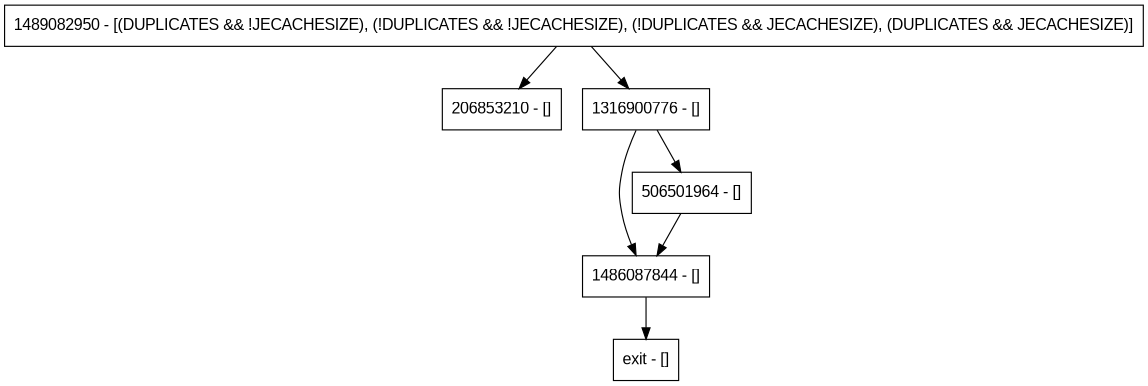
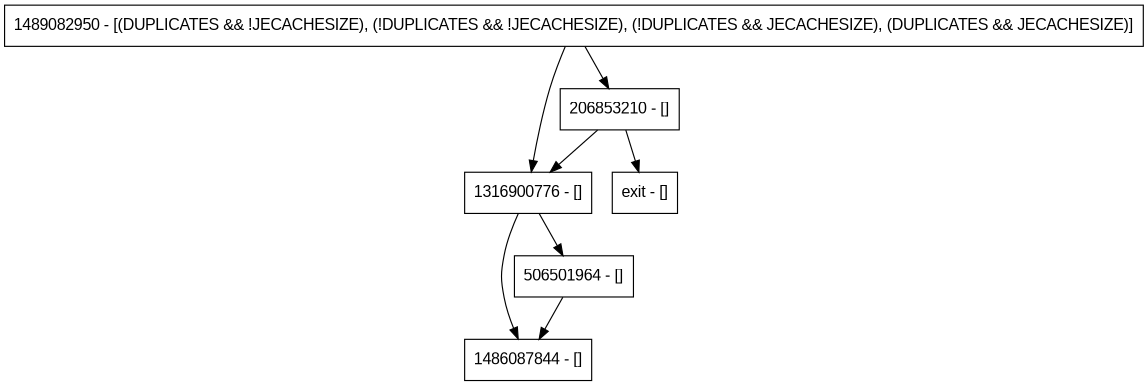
  digraph {
    fontname="Liberation Sans"
    node [fontname="Liberation Sans" shape=record]
    edge [fontname="Liberation Sans"]
    n1 [label="1489082950 - [(DUPLICATES && !JECACHESIZE), (!DUPLICATES && !JECACHESIZE), (!DUPLICATES && JECACHESIZE), (DUPLICATES && JECACHESIZE)]"]
    n2 [label="206853210 - []"]
    n3 [label="1316900776 - []"]
    n4 [label="exit - []"]
    n5 [label="1486087844 - []"]
    n6 [label="506501964 - []"]
    n1 -> n2
    n1 -> n3
+   n2 -> n3
    n3 -> n5
    n3 -> n6
-   n5 -> n4
+   n2 -> n4
    n6 -> n5
  }
